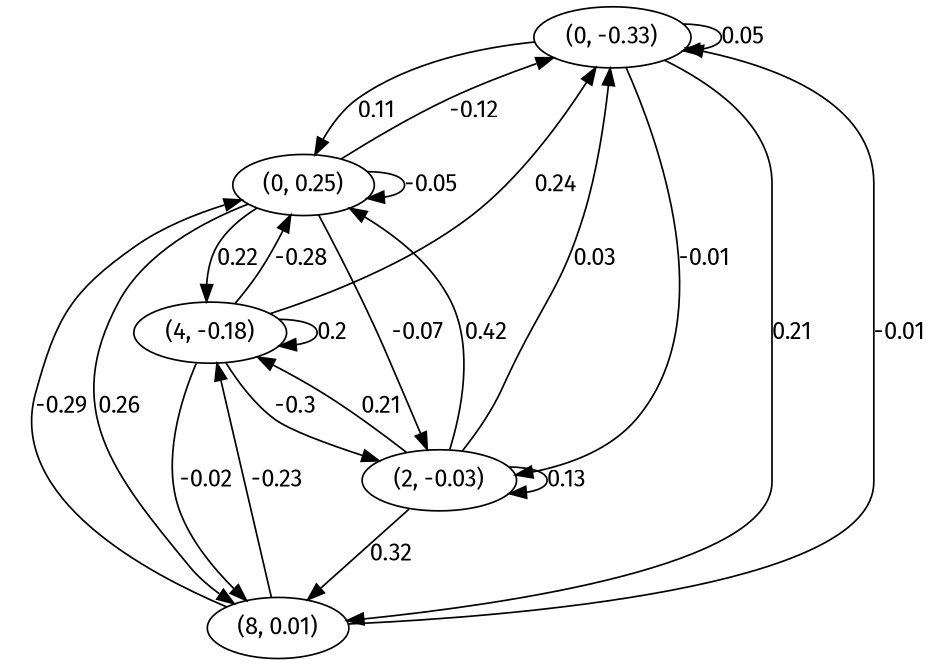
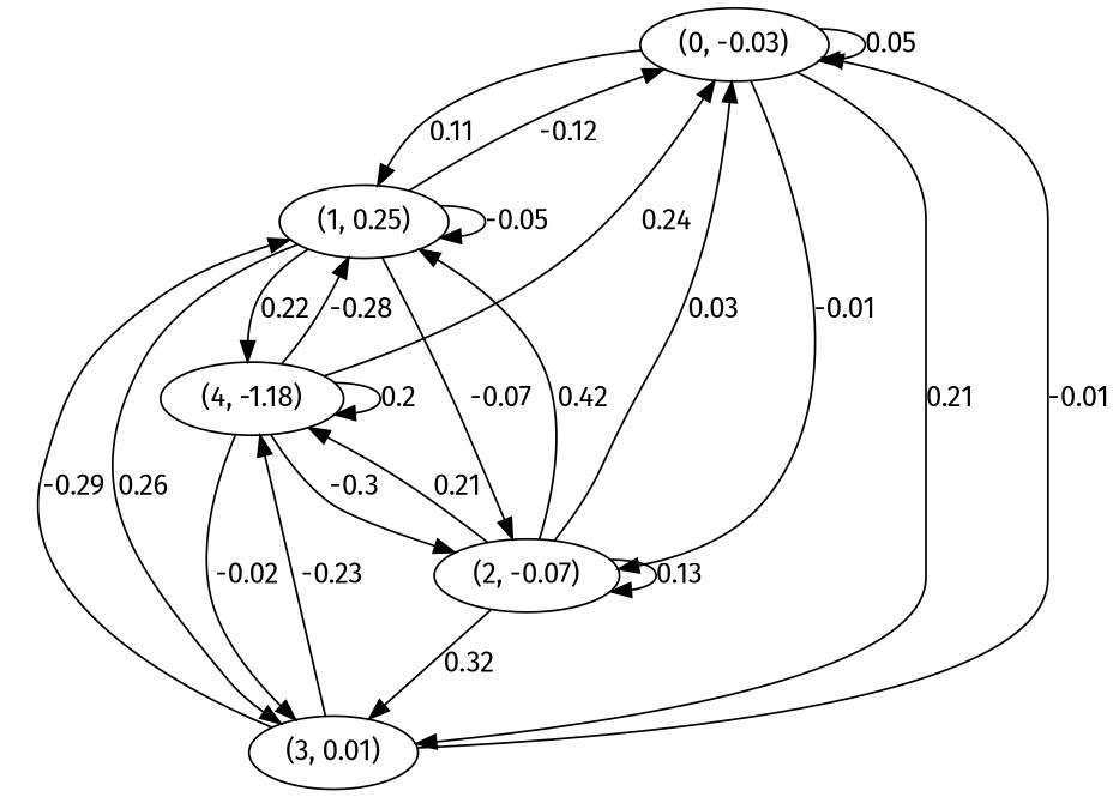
  digraph {
    fontname="Fira Sans"
    node [fontname="Fira Sans"]
    edge [fontname="Fira Sans"]
-   n1 [label="(0, -0.33)"]
-   n2 [label="(0, 0.25)"]
-   n3 [label="(2, -0.03)"]
-   n4 [label="(8, 0.01)"]
-   n5 [label="(4, -0.18)"]
+   n1 [label="(0, -0.03)"]
+   n2 [label="(1, 0.25)"]
+   n3 [label="(2, -0.07)"]
+   n4 [label="(3, 0.01)"]
+   n5 [label="(4, -1.18)"]
    n1 -> n1 [label=0.05]
    n1 -> n2 [label=0.11]
    n1 -> n3 [label=-0.01]
    n1 -> n4 [label=0.21]
    n2 -> n1 [label=-0.12]
    n2 -> n2 [label=-0.05]
    n2 -> n3 [label=-0.07]
    n2 -> n4 [label=0.26]
    n2 -> n5 [label=0.22]
    n3 -> n1 [label=0.03]
    n3 -> n2 [label=0.42]
    n3 -> n3 [label=0.13]
    n3 -> n4 [label=0.32]
    n3 -> n5 [label=0.21]
    n4 -> n1 [label=-0.01]
    n4 -> n2 [label=-0.29]
    n4 -> n5 [label=-0.23]
    n5 -> n1 [label=0.24]
    n5 -> n2 [label=-0.28]
    n5 -> n3 [label=-0.3]
    n5 -> n4 [label=-0.02]
    n5 -> n5 [label=0.2]
  }
